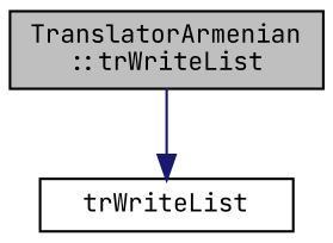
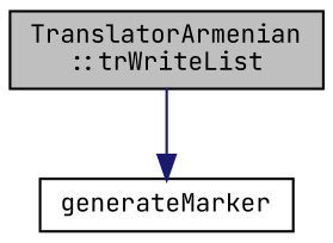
  digraph {
    rankdir=TB
    fontname="JetBrains Mono"
    node [color=black fontname="JetBrains Mono" fontsize=10 shape=record style=filled]
    n1 [fillcolor=grey75 fontcolor=black height=0.2 label="TranslatorArmenian\l::trWriteList" width=0.4]
-   n2 [fillcolor=white height=0.2 label=trWriteList width=0.4]
+   n2 [fillcolor=white height=0.2 label=generateMarker width=0.4]
    n1 -> n2 [color=midnightblue fontname="JetBrains Mono" fontsize=10 labelfontname=Helvetica labelfontsize=10 style=solid]
  }
